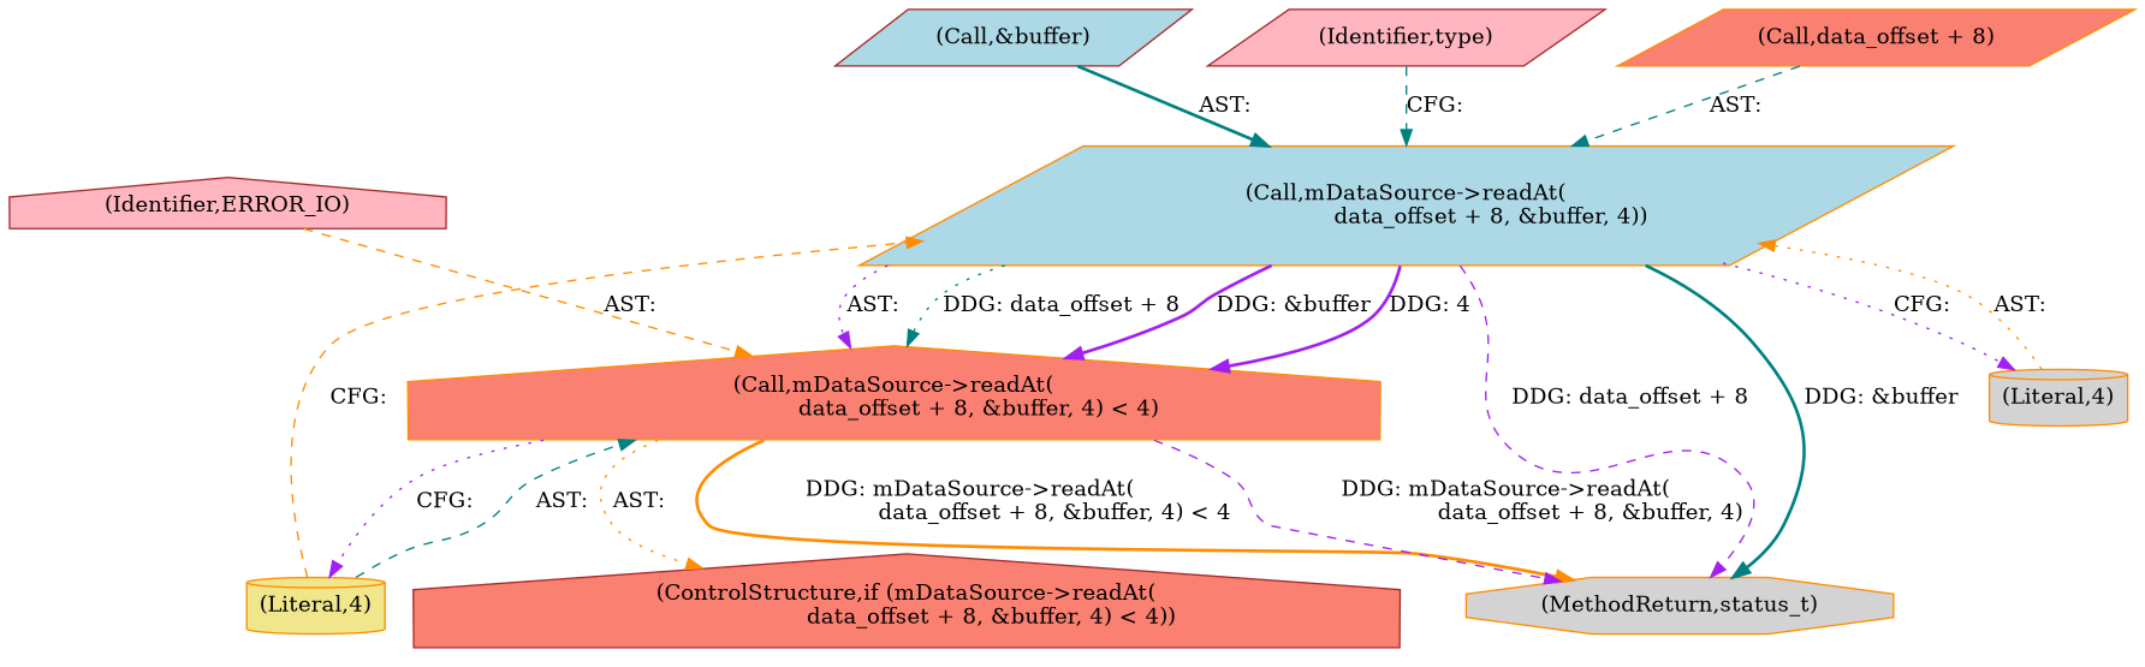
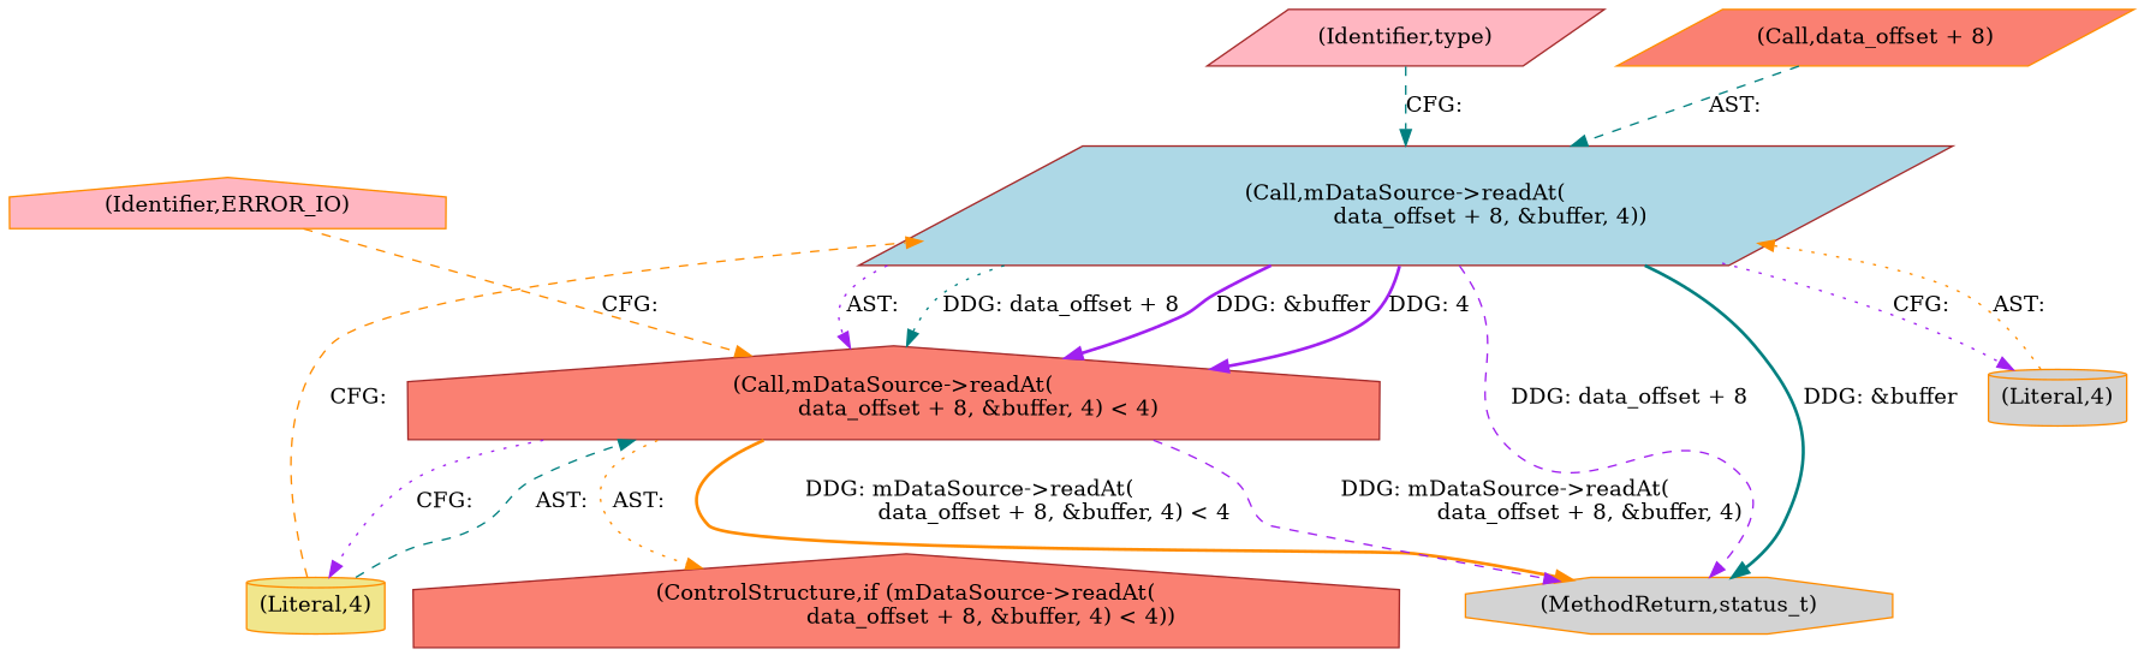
  digraph {
    node [color=darkorange fillcolor=salmon shape=parallelogram style=filled]
    edge [color=purple style=dashed]
-   n1 [fillcolor=lightblue label="(Call,mDataSource->readAt(\n                        data_offset + 8, &buffer, 4))"]
-   n2 [label="(Call,mDataSource->readAt(\n                        data_offset + 8, &buffer, 4) < 4)" shape=house]
+   n1 [color=brown fillcolor=lightblue label="(Call,mDataSource->readAt(\n                        data_offset + 8, &buffer, 4))"]
+   n2 [color=brown label="(Call,mDataSource->readAt(\n                        data_offset + 8, &buffer, 4) < 4)" shape=house]
    n3 [fillcolor=lightgrey label="(MethodReturn,status_t)" shape=octagon]
    n4 [fillcolor=lightgrey label="(Literal,4)" shape=cylinder]
    n5 [fillcolor=khaki label="(Literal,4)" shape=cylinder]
    n6 [color=brown label="(ControlStructure,if (mDataSource->readAt(\n                        data_offset + 8, &buffer, 4) < 4))" shape=house]
-   n7 [color=brown fillcolor=lightblue label="(Call,&buffer)"]
    n8 [color=brown fillcolor=lightpink label="(Identifier,type)"]
-   n9 [color=brown fillcolor=lightpink label="(Identifier,ERROR_IO)" shape=house]
+   n9 [fillcolor=lightpink label="(Identifier,ERROR_IO)" shape=house]
    n10 [label="(Call,data_offset + 8)"]
    n1 -> n2 [label="AST: " style=dotted]
    n1 -> n2 [color=teal label="DDG: data_offset + 8" style=dotted]
    n1 -> n2 [label="DDG: &buffer" style=bold]
    n1 -> n2 [label="DDG: 4" style=bold]
    n1 -> n3 [color=teal label="DDG: &buffer" style=bold]
    n1 -> n3 [label="DDG: data_offset + 8"]
    n1 -> n4 [label="CFG: " style=dotted]
    n2 -> n3 [color=darkorange label="DDG: mDataSource->readAt(\n                        data_offset + 8, &buffer, 4) < 4" style=bold]
    n2 -> n3 [label="DDG: mDataSource->readAt(\n                        data_offset + 8, &buffer, 4)"]
    n2 -> n5 [label="CFG: " style=dotted]
    n2 -> n6 [color=darkorange label="AST: " style=dotted]
    n4 -> n1 [color=darkorange label="AST: " style=dotted]
    n5 -> n1 [color=darkorange label="CFG: "]
    n5 -> n2 [color=teal label="AST: "]
-   n7 -> n1 [color=teal label="AST: " style=bold]
    n8 -> n1 [color=teal label="CFG: "]
-   n9 -> n2 [color=darkorange label="AST: "]
+   n9 -> n2 [color=darkorange label="CFG: "]
    n10 -> n1 [color=teal label="AST: "]
  }
